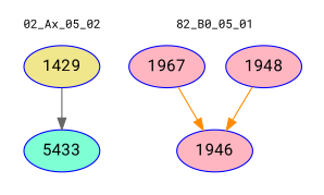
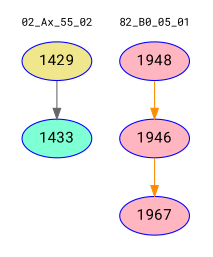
  digraph {
    fontname="Roboto Mono"
    node [color=blue fillcolor=lightpink fontname="Roboto Mono" style=filled]
    edge [color=darkorange fontname="Roboto Mono"]
    n1 [fillcolor=khaki label=1429]
-   n2 [fillcolor=aquamarine label=5433]
+   n2 [fillcolor=aquamarine label=1433]
    n3 [label=1948]
    n4 [label=1946]
    n5 [label=1967]
    subgraph cluster_1 {
      color=white
      fontsize=10
-     label="02_Ax_05_02"
+     label="02_Ax_55_02"
      n1
      n2
    }
    subgraph cluster_2 {
      color=white
      fontsize=10
      label="82_B0_05_01"
      n3
      n4
      n5
    }
    n1 -> n2 [color=gray40]
    n3 -> n4
-   n5 -> n4
+   n4 -> n5
  }
